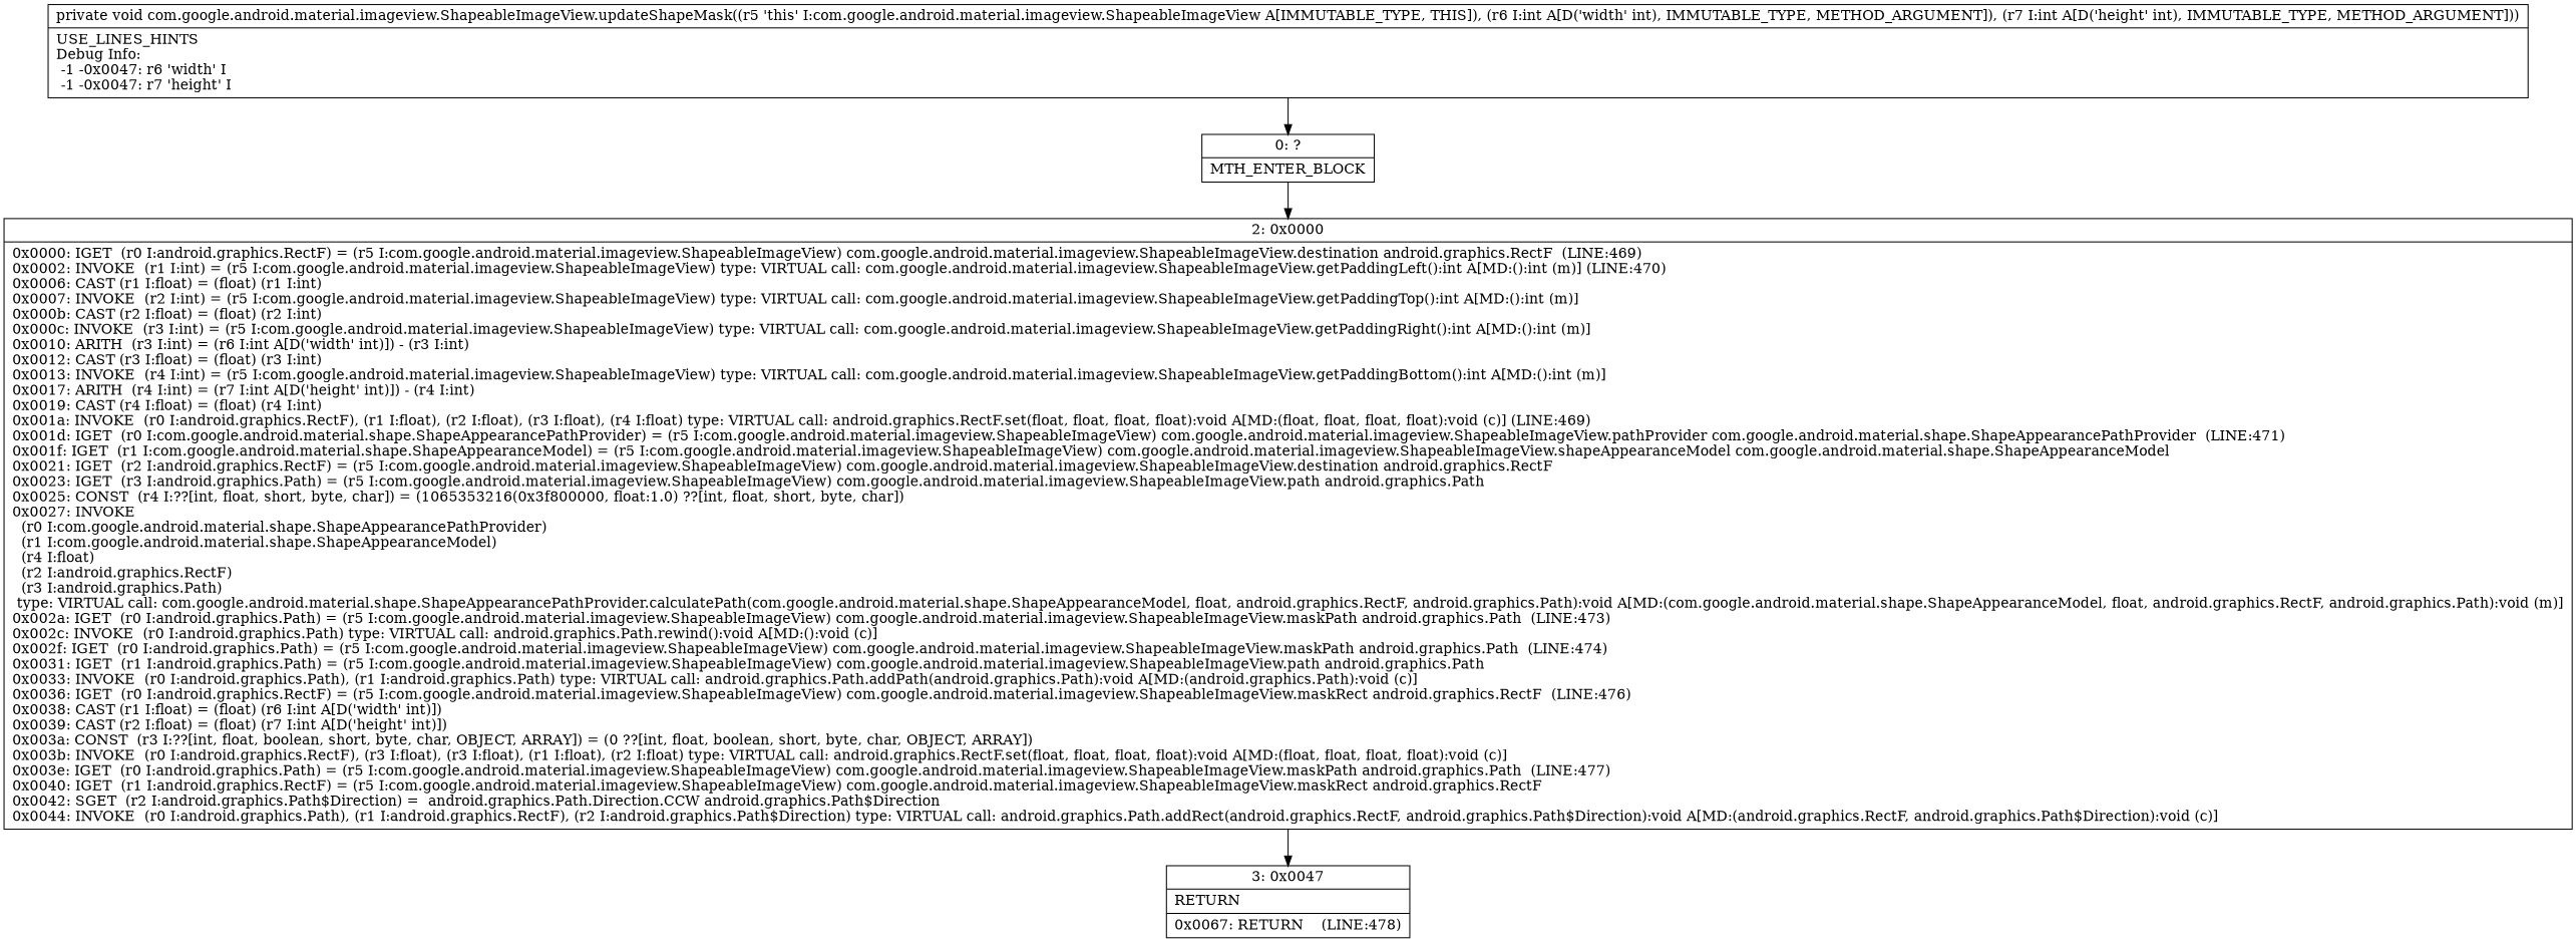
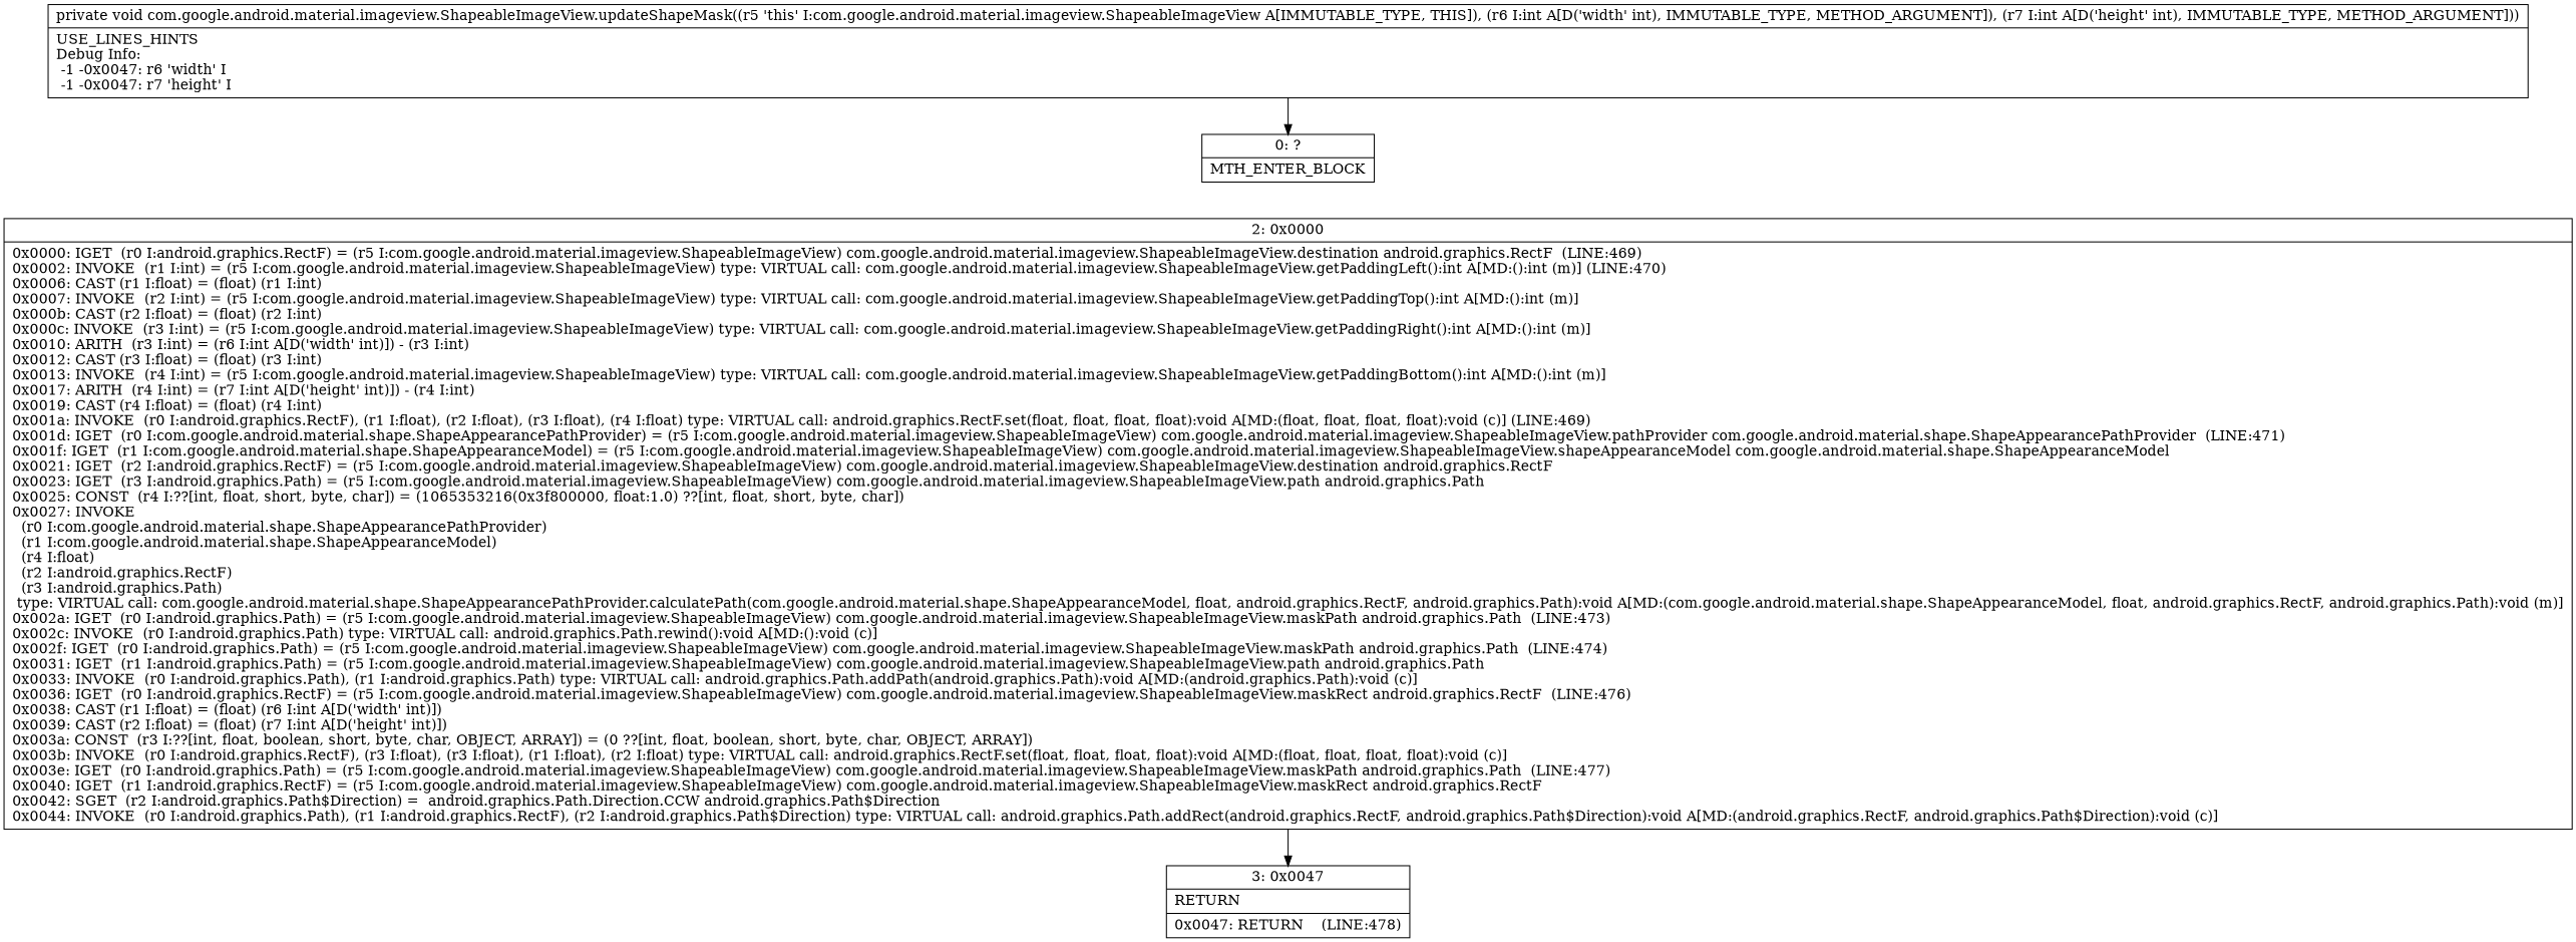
  digraph {
    node [shape=record]
    n1 [label="{0\:\ ?|MTH_ENTER_BLOCK\l}"]
    n2 [label="{2\:\ 0x0000|0x0000: IGET  (r0 I:android.graphics.RectF) = (r5 I:com.google.android.material.imageview.ShapeableImageView) com.google.android.material.imageview.ShapeableImageView.destination android.graphics.RectF  (LINE:469)\l0x0002: INVOKE  (r1 I:int) = (r5 I:com.google.android.material.imageview.ShapeableImageView) type: VIRTUAL call: com.google.android.material.imageview.ShapeableImageView.getPaddingLeft():int A[MD:():int (m)] (LINE:470)\l0x0006: CAST (r1 I:float) = (float) (r1 I:int) \l0x0007: INVOKE  (r2 I:int) = (r5 I:com.google.android.material.imageview.ShapeableImageView) type: VIRTUAL call: com.google.android.material.imageview.ShapeableImageView.getPaddingTop():int A[MD:():int (m)]\l0x000b: CAST (r2 I:float) = (float) (r2 I:int) \l0x000c: INVOKE  (r3 I:int) = (r5 I:com.google.android.material.imageview.ShapeableImageView) type: VIRTUAL call: com.google.android.material.imageview.ShapeableImageView.getPaddingRight():int A[MD:():int (m)]\l0x0010: ARITH  (r3 I:int) = (r6 I:int A[D('width' int)]) \- (r3 I:int) \l0x0012: CAST (r3 I:float) = (float) (r3 I:int) \l0x0013: INVOKE  (r4 I:int) = (r5 I:com.google.android.material.imageview.ShapeableImageView) type: VIRTUAL call: com.google.android.material.imageview.ShapeableImageView.getPaddingBottom():int A[MD:():int (m)]\l0x0017: ARITH  (r4 I:int) = (r7 I:int A[D('height' int)]) \- (r4 I:int) \l0x0019: CAST (r4 I:float) = (float) (r4 I:int) \l0x001a: INVOKE  (r0 I:android.graphics.RectF), (r1 I:float), (r2 I:float), (r3 I:float), (r4 I:float) type: VIRTUAL call: android.graphics.RectF.set(float, float, float, float):void A[MD:(float, float, float, float):void (c)] (LINE:469)\l0x001d: IGET  (r0 I:com.google.android.material.shape.ShapeAppearancePathProvider) = (r5 I:com.google.android.material.imageview.ShapeableImageView) com.google.android.material.imageview.ShapeableImageView.pathProvider com.google.android.material.shape.ShapeAppearancePathProvider  (LINE:471)\l0x001f: IGET  (r1 I:com.google.android.material.shape.ShapeAppearanceModel) = (r5 I:com.google.android.material.imageview.ShapeableImageView) com.google.android.material.imageview.ShapeableImageView.shapeAppearanceModel com.google.android.material.shape.ShapeAppearanceModel \l0x0021: IGET  (r2 I:android.graphics.RectF) = (r5 I:com.google.android.material.imageview.ShapeableImageView) com.google.android.material.imageview.ShapeableImageView.destination android.graphics.RectF \l0x0023: IGET  (r3 I:android.graphics.Path) = (r5 I:com.google.android.material.imageview.ShapeableImageView) com.google.android.material.imageview.ShapeableImageView.path android.graphics.Path \l0x0025: CONST  (r4 I:??[int, float, short, byte, char]) = (1065353216(0x3f800000, float:1.0) ??[int, float, short, byte, char]) \l0x0027: INVOKE  \l  (r0 I:com.google.android.material.shape.ShapeAppearancePathProvider)\l  (r1 I:com.google.android.material.shape.ShapeAppearanceModel)\l  (r4 I:float)\l  (r2 I:android.graphics.RectF)\l  (r3 I:android.graphics.Path)\l type: VIRTUAL call: com.google.android.material.shape.ShapeAppearancePathProvider.calculatePath(com.google.android.material.shape.ShapeAppearanceModel, float, android.graphics.RectF, android.graphics.Path):void A[MD:(com.google.android.material.shape.ShapeAppearanceModel, float, android.graphics.RectF, android.graphics.Path):void (m)]\l0x002a: IGET  (r0 I:android.graphics.Path) = (r5 I:com.google.android.material.imageview.ShapeableImageView) com.google.android.material.imageview.ShapeableImageView.maskPath android.graphics.Path  (LINE:473)\l0x002c: INVOKE  (r0 I:android.graphics.Path) type: VIRTUAL call: android.graphics.Path.rewind():void A[MD:():void (c)]\l0x002f: IGET  (r0 I:android.graphics.Path) = (r5 I:com.google.android.material.imageview.ShapeableImageView) com.google.android.material.imageview.ShapeableImageView.maskPath android.graphics.Path  (LINE:474)\l0x0031: IGET  (r1 I:android.graphics.Path) = (r5 I:com.google.android.material.imageview.ShapeableImageView) com.google.android.material.imageview.ShapeableImageView.path android.graphics.Path \l0x0033: INVOKE  (r0 I:android.graphics.Path), (r1 I:android.graphics.Path) type: VIRTUAL call: android.graphics.Path.addPath(android.graphics.Path):void A[MD:(android.graphics.Path):void (c)]\l0x0036: IGET  (r0 I:android.graphics.RectF) = (r5 I:com.google.android.material.imageview.ShapeableImageView) com.google.android.material.imageview.ShapeableImageView.maskRect android.graphics.RectF  (LINE:476)\l0x0038: CAST (r1 I:float) = (float) (r6 I:int A[D('width' int)]) \l0x0039: CAST (r2 I:float) = (float) (r7 I:int A[D('height' int)]) \l0x003a: CONST  (r3 I:??[int, float, boolean, short, byte, char, OBJECT, ARRAY]) = (0 ??[int, float, boolean, short, byte, char, OBJECT, ARRAY]) \l0x003b: INVOKE  (r0 I:android.graphics.RectF), (r3 I:float), (r3 I:float), (r1 I:float), (r2 I:float) type: VIRTUAL call: android.graphics.RectF.set(float, float, float, float):void A[MD:(float, float, float, float):void (c)]\l0x003e: IGET  (r0 I:android.graphics.Path) = (r5 I:com.google.android.material.imageview.ShapeableImageView) com.google.android.material.imageview.ShapeableImageView.maskPath android.graphics.Path  (LINE:477)\l0x0040: IGET  (r1 I:android.graphics.RectF) = (r5 I:com.google.android.material.imageview.ShapeableImageView) com.google.android.material.imageview.ShapeableImageView.maskRect android.graphics.RectF \l0x0042: SGET  (r2 I:android.graphics.Path$Direction) =  android.graphics.Path.Direction.CCW android.graphics.Path$Direction \l0x0044: INVOKE  (r0 I:android.graphics.Path), (r1 I:android.graphics.RectF), (r2 I:android.graphics.Path$Direction) type: VIRTUAL call: android.graphics.Path.addRect(android.graphics.RectF, android.graphics.Path$Direction):void A[MD:(android.graphics.RectF, android.graphics.Path$Direction):void (c)]\l}"]
-   n3 [label="{3\:\ 0x0047|RETURN\l|0x0067: RETURN    (LINE:478)\l}"]
+   n3 [label="{3\:\ 0x0047|RETURN\l|0x0047: RETURN    (LINE:478)\l}"]
    n4 [label="{private void com.google.android.material.imageview.ShapeableImageView.updateShapeMask((r5 'this' I:com.google.android.material.imageview.ShapeableImageView A[IMMUTABLE_TYPE, THIS]), (r6 I:int A[D('width' int), IMMUTABLE_TYPE, METHOD_ARGUMENT]), (r7 I:int A[D('height' int), IMMUTABLE_TYPE, METHOD_ARGUMENT]))  | USE_LINES_HINTS\lDebug Info:\l  \-1 \-0x0047: r6 'width' I\l  \-1 \-0x0047: r7 'height' I\l}"]
-   n1 -> n2
    n2 -> n3
    n4 -> n1
  }
